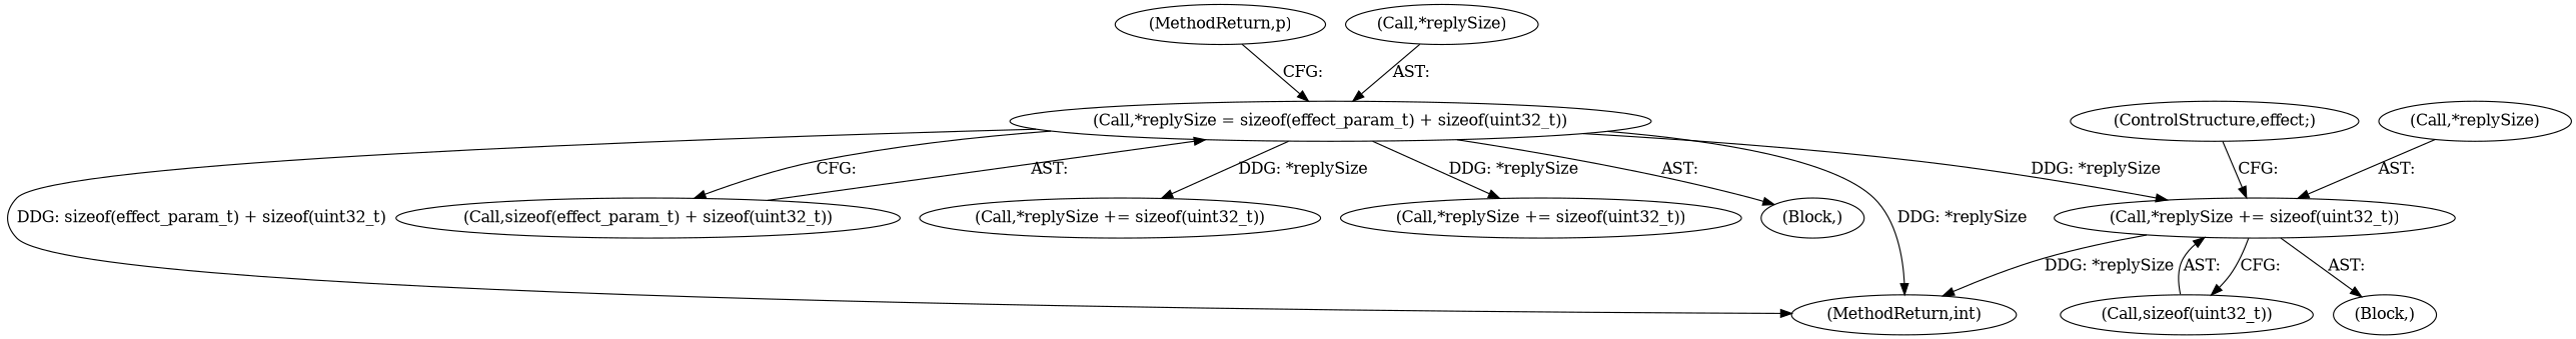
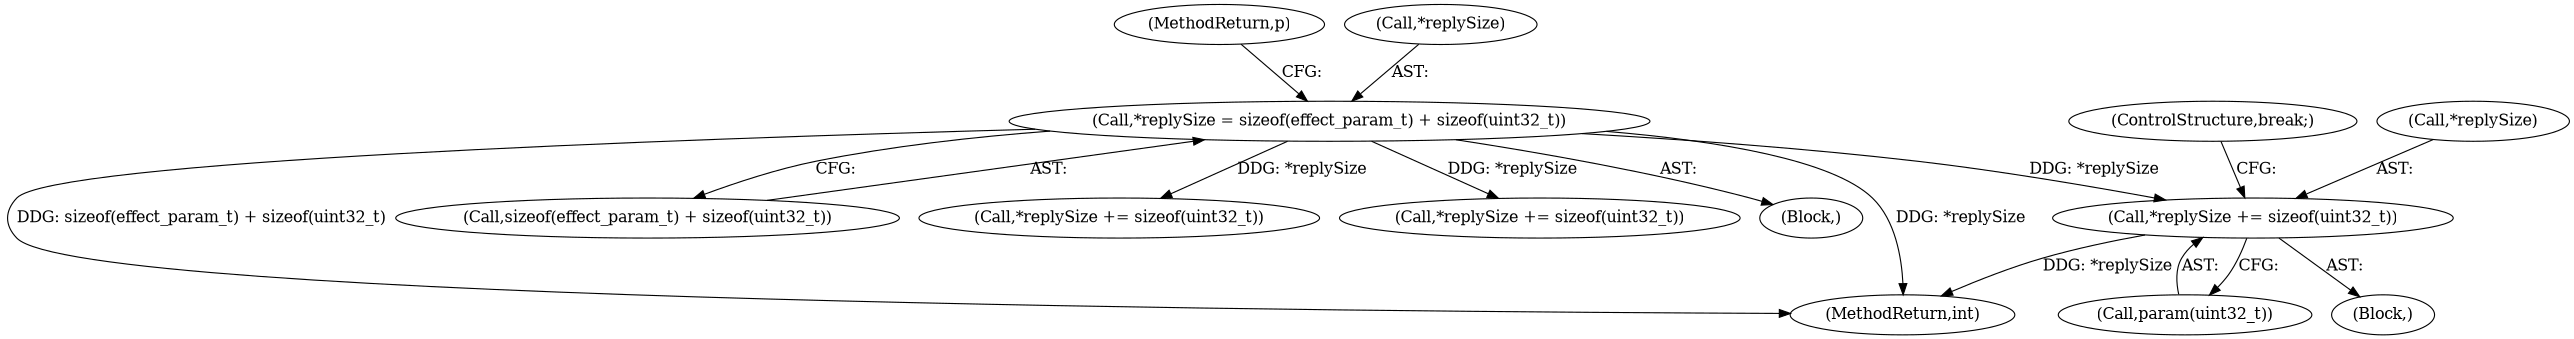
  digraph {
    n1 [label="(Call,*replySize += sizeof(uint32_t))"]
    n2 [label="(MethodReturn,int)"]
    n3 [label="(Block,)"]
-   n4 [label="(Call,sizeof(uint32_t))"]
+   n4 [label="(Call,param(uint32_t))"]
    n5 [label="(Call,*replySize = sizeof(effect_param_t) + sizeof(uint32_t))"]
    n6 [label="(Call,sizeof(effect_param_t) + sizeof(uint32_t))"]
    n7 [label="(Call,*replySize += sizeof(uint32_t))"]
    n8 [label="(Call,*replySize += sizeof(uint32_t))"]
    n9 [label="(Block,)"]
-   n10 [label="(ControlStructure,effect;)"]
+   n10 [label="(ControlStructure,break;)"]
    n11 [label="(MethodReturn,p)"]
    n12 [label="(Call,*replySize)"]
    n13 [label="(Call,*replySize)"]
    n1 -> n2 [label="DDG: *replySize"]
    n1 -> n3 [label="AST: "]
    n1 -> n4 [label="CFG: "]
    n4 -> n1 [label="AST: "]
    n5 -> n1 [label="DDG: *replySize"]
    n5 -> n2 [label="DDG: *replySize"]
    n5 -> n2 [label="DDG: sizeof(effect_param_t) + sizeof(uint32_t)"]
    n5 -> n6 [label="CFG: "]
    n5 -> n7 [label="DDG: *replySize"]
    n5 -> n8 [label="DDG: *replySize"]
    n5 -> n9 [label="AST: "]
    n6 -> n5 [label="AST: "]
    n10 -> n1 [label="CFG: "]
    n11 -> n5 [label="CFG: "]
    n12 -> n5 [label="AST: "]
    n13 -> n1 [label="AST: "]
  }
